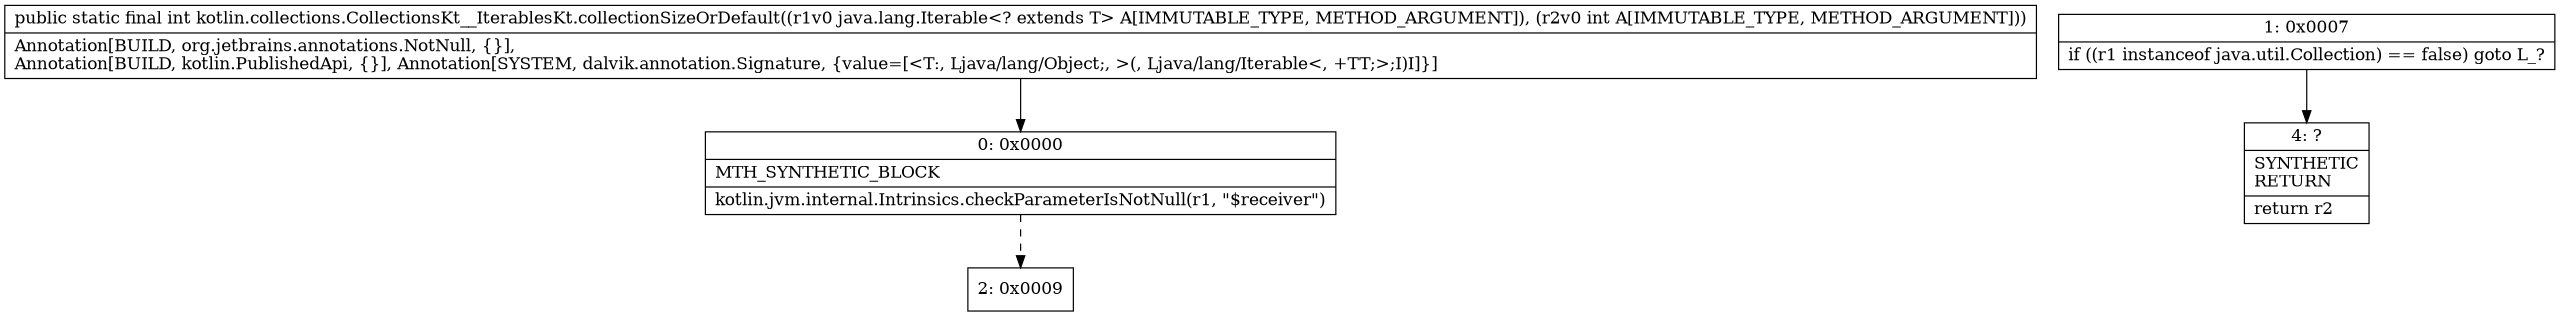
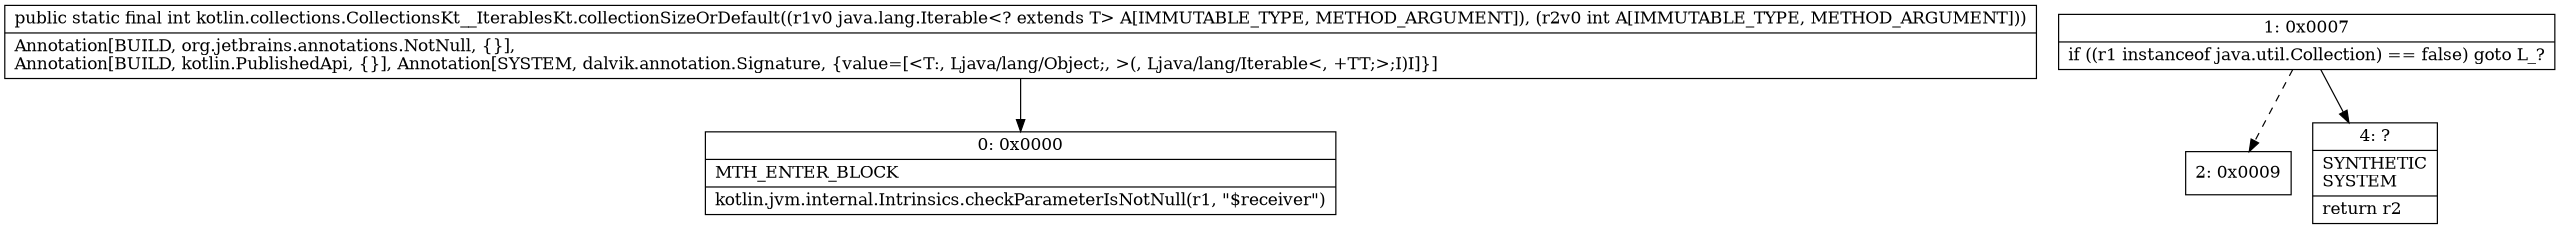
  digraph {
    node [shape=record]
-   n1 [label="{0\:\ 0x0000|MTH_SYNTHETIC_BLOCK\l|kotlin.jvm.internal.Intrinsics.checkParameterIsNotNull(r1, \"$receiver\")\l}"]
+   n1 [label="{0\:\ 0x0000|MTH_ENTER_BLOCK\l|kotlin.jvm.internal.Intrinsics.checkParameterIsNotNull(r1, \"$receiver\")\l}"]
    n2 [label="{1\:\ 0x0007|if ((r1 instanceof java.util.Collection) == false) goto L_?\l}"]
    n3 [label="{2\:\ 0x0009}"]
-   n4 [label="{4\:\ ?|SYNTHETIC\lRETURN\l|return r2\l}"]
+   n4 [label="{4\:\ ?|SYNTHETIC\lSYSTEM\l|return r2\l}"]
    n5 [label="{public static final int kotlin.collections.CollectionsKt__IterablesKt.collectionSizeOrDefault((r1v0 java.lang.Iterable\<? extends T\> A[IMMUTABLE_TYPE, METHOD_ARGUMENT]), (r2v0 int A[IMMUTABLE_TYPE, METHOD_ARGUMENT]))  | Annotation[BUILD, org.jetbrains.annotations.NotNull, \{\}], \lAnnotation[BUILD, kotlin.PublishedApi, \{\}], Annotation[SYSTEM, dalvik.annotation.Signature, \{value=[\<T:, Ljava\/lang\/Object;, \>(, Ljava\/lang\/Iterable\<, +TT;\>;I)I]\}]\l}"]
-   n1 -> n3 [style=dashed]
+   n2 -> n3 [style=dashed]
    n2 -> n4
    n5 -> n1
  }
